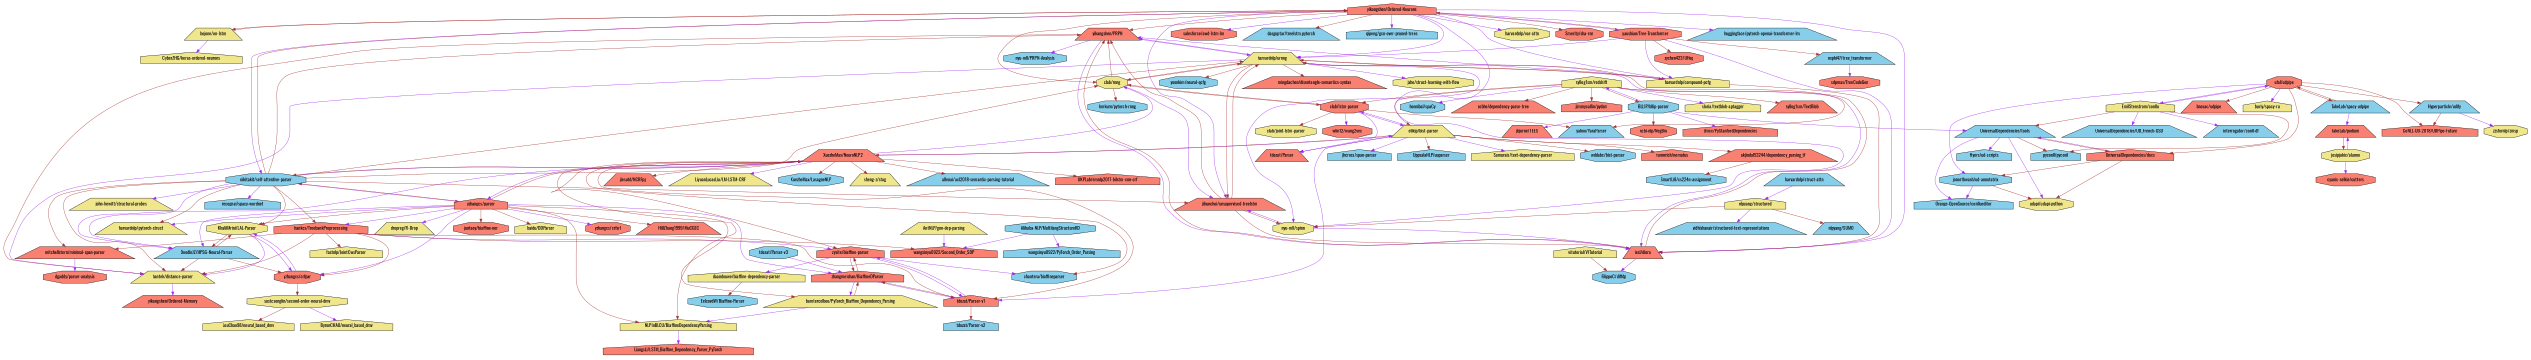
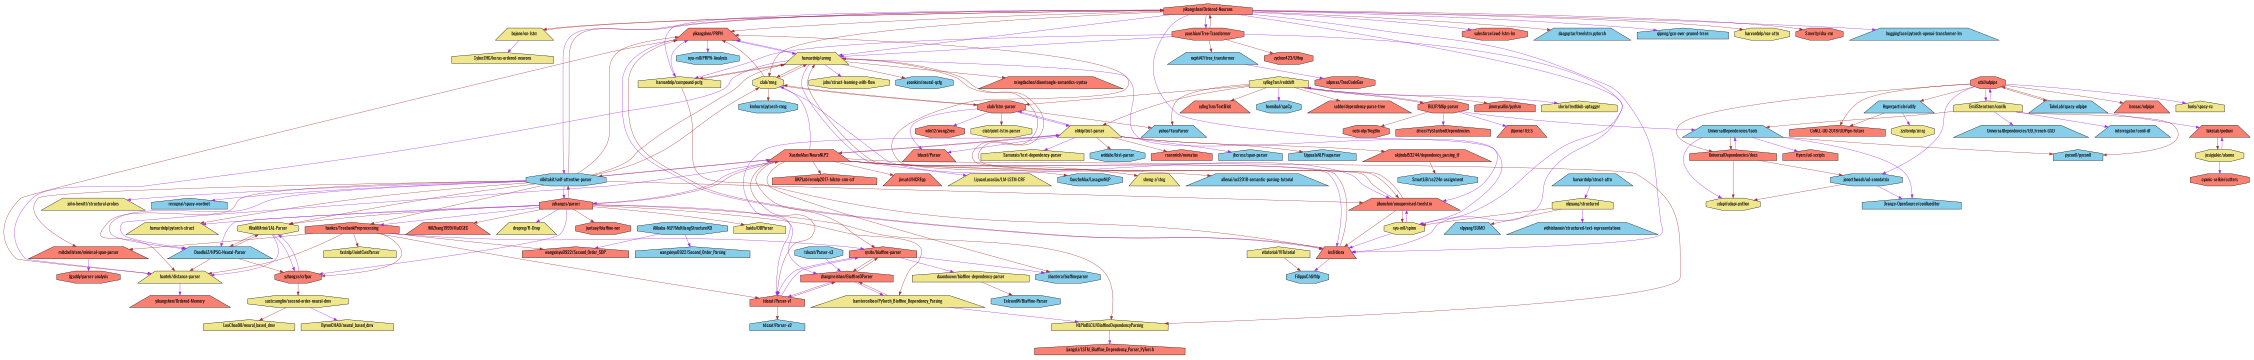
  digraph {
    fontname=Oswald
    node [fillcolor=salmon fontname=Oswald shape=trapezium style=filled]
    edge [color=brown fontname=Oswald]
    "yikangshen/Ordered-Neurons" [l="27.613,32.842" shape=house]
    "bojone/on-lstm" [fillcolor=khaki l="27.653,32.856"]
    "yikangshen/PRPN" [l="27.588,32.842"]
    "harvardnlp/urnng" [fillcolor=khaki l="27.588,32.827"]
    "iesl/diora" [l="27.605,32.827"]
    "yaushian/Tree-Transformer" [l="27.632,32.818" shape=octagon]
    "salesforce/awd-lstm-lm" [l="30.028,32.509" shape=octagon]
    "dasguptar/treelstm.pytorch" [fillcolor=skyblue l="27.054,34.49"]
    "qipeng/gcn-over-pruned-trees" [fillcolor=skyblue l="30.681,30.944" shape=house]
    "jihunchoi/unsupervised-treelstm" [l="27.576,32.838"]
    "nikitakit/self-attentive-parser" [fillcolor=skyblue l="27.545,32.848" shape=octagon]
    "harvardnlp/compound-pcfg" [fillcolor=khaki l="27.606,32.814" shape=house]
    "harvardnlp/var-attn" [fillcolor=khaki l="28.121,33.81" shape=octagon]
    "Smerity/sha-rnn" [l="29.836,32.436" shape=octagon]
    "nyu-mll/spinn" [fillcolor=khaki l="27.597,32.857" shape=octagon]
    "huggingface/pytorch-openai-transformer-lm" [fillcolor=skyblue l="29.96,32.482"]
    "clab/rnng" [fillcolor=khaki l="27.552,32.819" shape=octagon]
    "CyberZHG/keras-ordered-neurons" [fillcolor=khaki l="27.681,32.865" shape=house]
    "hantek/distance-parser" [fillcolor=khaki l="27.554,32.866"]
    "nyu-mll/PRPN-Analysis" [fillcolor=skyblue l="27.618,32.867" shape=octagon]
    "mingdachen/disentangle-semantics-syntax" [l="27.639,32.833"]
    "jxhe/struct-learning-with-flow" [fillcolor=khaki l="25.203,32.633" shape=octagon]
    "yoonkim/neural-qcfg" [fillcolor=skyblue l="27.59,32.796" shape=octagon]
    "FilippoC/diffdp" [fillcolor=skyblue l="27.632,32.793" shape=octagon]
    "nxphi47/tree_transformer" [fillcolor=skyblue l="27.669,32.803"]
    "zychen423/UHop" [l="27.66,32.818" shape=octagon]
    "yzhangcs/parser" [l="27.497,32.864" shape=house]
    "KhalilMrini/LAL-Parser" [fillcolor=khaki l="27.534,32.881" shape=octagon]
    "hankcs/TreebankPreprocessing" [l="27.503,32.88" shape=house]
    "XuezheMax/NeuroNLP2" [l="27.495,32.833"]
    "DoodleJZ/HPSG-Neural-Parser" [fillcolor=skyblue l="27.525,32.866"]
    "harvardnlp/pytorch-struct" [fillcolor=khaki l="29.82,32.33"]
    "mitchellstern/minimal-span-parser" [l="27.518,32.848"]
    "john-hewitt/structural-probes" [fillcolor=khaki l="29.745,32.296"]
    "recognai/spacy-wordnet" [fillcolor=skyblue l="29.1,30.724" shape=house]
    "yikangshen/Ordered-Memory" [l="27.561,32.893"]
    "clab/lstm-parser" [l="27.507,32.773" shape=octagon]
    "kmkurn/pytorch-rnng" [fillcolor=skyblue l="27.556,32.794" shape=octagon]
    "sdpmas/TreeCodeGen" [l="27.691,32.797" shape=octagon]
    "yzhangcs/crfpar" [l="27.521,32.894" shape=octagon]
    "zhangmeishan/BiaffineDParser" [l="27.447,32.857" shape=house]
    "juntaoy/biaffine-ner" [l="32.458,30.155" shape=octagon]
    "baidu/DDParser" [fillcolor=khaki l="32.24,30.273" shape=house]
    "bamtercelboo/PyTorch_Biaffine_Dependency_Parsing" [fillcolor=khaki l="27.455,32.874"]
-   "yzhangcs/crfsrl" [l="27.479,32.893" shape=octagon]
    "NLPInBLCU/BiaffineDependencyParsing" [fillcolor=khaki l="27.473,32.871" shape=house]
    "HillZhang1999/MuCGEC" [l="31.559,28.706"]
    "dropreg/R-Drop" [fillcolor=khaki l="32.252,30.327"]
    "zysite/biaffine-parser" [l="27.466,32.854" shape=house]
    "tdozat/Parser-v1" [l="27.461,32.839" shape=house]
    "wangxinyu0922/Second_Order_SDP" [l="27.481,32.928" shape=house]
    "fastnlp/JointCwsParser" [fillcolor=khaki l="27.498,32.909" shape=house]
    "elikip/bist-parser" [fillcolor=khaki l="27.469,32.786"]
    "chantera/biaffineparser" [fillcolor=skyblue l="27.469,32.827" shape=octagon]
    "LiyuanLucasLiu/LM-LSTM-CRF" [fillcolor=khaki l="32.309,29.985"]
    "XuezheMax/LasagneNLP" [fillcolor=skyblue l="27.495,32.808" shape=octagon]
    "sheng-z/stog" [fillcolor=khaki l="29.804,31.843"]
    "allenai/acl2018-semantic-parsing-tutorial" [fillcolor=skyblue l="-10.894,-4.63"]
    "UKPLab/emnlp2017-bilstm-cnn-crf" [l="32.265,29.967" shape=house]
    "jiesutd/NCRFpp" [l="32.281,30.019"]
    "dgaddy/parser-analysis" [l="27.522,32.826" shape=octagon]
    "yahoo/YaraParser" [fillcolor=skyblue l="27.497,32.741"]
    "tdozat/Parser" [l="27.485,32.768"]
    "clab/joint-lstm-parser" [fillcolor=khaki l="27.529,32.754" shape=octagon]
    "wlin12/wang2vec" [l="30.667,33.738" shape=octagon]
    "akjindal53244/dependency_parsing_tf" [l="27.416,32.784"]
    "jhcross/span-parser" [fillcolor=skyblue l="27.442,32.782" shape=house]
    "UppsalaNLP/uuparser" [fillcolor=skyblue l="27.458,32.759" shape=house]
    "Samurais/text-dependency-parser" [fillcolor=khaki l="27.435,32.765" shape=house]
    "wddabc/bist-parser" [fillcolor=skyblue l="27.445,32.797" shape=octagon]
    "rsennrich/nematus" [l="30.046,32.322" shape=house]
    "sustcsonglin/second-order-neural-dmv" [fillcolor=khaki l="27.529,32.926" shape=octagon]
    "LiangsLi/LSTM_Biaffine_Dependency_Parser_PyTorch" [l="27.455,32.891" shape=house]
    "LouChao98/neural_based_dmv" [fillcolor=khaki l="27.542,32.941" shape=house]
    "ByronCHAO/neural_based_dmv" [fillcolor=khaki l="27.526,32.945" shape=house]
    "daandouwe/biaffine-dependency-parser" [fillcolor=khaki l="27.43,32.874" shape=house]
    "tdozat/Parser-v2" [fillcolor=skyblue l="27.43,32.833" shape=house]
    "Alibaba-NLP/MultilangStructureKD" [fillcolor=skyblue l="27.475,32.958" shape=octagon]
-   "wangxinyu0922/Second_Order_Parsing" [fillcolor=skyblue l="27.471,32.977" shape=house label="wangxinyu0922/PyTorch_Order_Parsing"]
+   "wangxinyu0922/Second_Order_Parsing" [fillcolor=skyblue l="27.471,32.977" shape=house]
    "SmartLi8/cs224n-assignment" [fillcolor=skyblue l="27.391,32.782" shape=octagon]
    "EelcovdW/Biaffine-Parser" [fillcolor=skyblue l="27.411,32.886" shape=octagon]
    "ufal/udpipe" [l="27.408,32.55" shape=octagon]
    "TakeLab/spacy-udpipe" [fillcolor=skyblue l="27.379,32.533"]
    "CoNLL-UD-2018/UDPipe-Future" [l="27.436,32.556" shape=house]
    "bnosac/udpipe" [l="19.705,42.368"]
    "buriy/spacy-ru" [fillcolor=khaki l="-9.309,20.396" shape=house]
    "jonorthwash/ud-annotatrix" [fillcolor=skyblue l="27.415,32.581" shape=octagon]
    "UniversalDependencies/docs" [l="27.399,32.578" shape=house]
    "Hyperparticle/udify" [fillcolor=skyblue l="27.458,32.549"]
    "EmilStenstrom/conllu" [fillcolor=khaki l="27.428,32.534" shape=house]
    "TakeLab/podium" [l="27.351,32.514"]
    "udapi/udapi-python" [fillcolor=khaki l="27.399,32.596" shape=octagon]
    "Orange-OpenSource/conllueditor" [fillcolor=skyblue l="27.412,32.608" shape=house]
    "UniversalDependencies/tools" [fillcolor=skyblue l="27.427,32.596"]
    "zzsfornlp/zmsp" [fillcolor=khaki l="27.483,32.541" shape=octagon]
    "pyconll/pyconll" [fillcolor=skyblue l="27.423,32.5" shape=house]
    "UniversalDependencies/UD_French-GSD" [fillcolor=skyblue l="27.45,32.524"]
    "interrogator/conll-df" [fillcolor=skyblue l="27.442,32.513"]
    "josipjukic/alanno" [fillcolor=khaki l="27.335,32.502" shape=octagon]
-   "ftyers/ud-scripts" [fillcolor=skyblue l="27.449,32.6" shape=house]
+   "ftyers/ud-scripts" [l="27.449,32.6" shape=house]
    "harvardnlp/struct-attn" [fillcolor=skyblue l="27.586,32.878"]
    "nlpyang/structured" [fillcolor=khaki l="27.613,32.894" shape=house]
    "vidhishanair/structured-text-representations" [fillcolor=skyblue l="27.628,32.912"]
    "nlpyang/SUMO" [fillcolor=skyblue l="28.362,33.72"]
    "tdozat/Parser-v3" [fillcolor=skyblue l="27.407,32.86" shape=octagon]
-   "BLLIP/bllip-parser" [fillcolor=skyblue l="27.457,32.668" shape=octagon]
+   "BLLIP/bllip-parser" [l="27.457,32.668" shape=octagon]
    "dmcc/PyStanfordDependencies" [l="27.47,32.647" shape=house]
    "jbjorne/TEES" [l="32.851,30.046"]
    "ncbi-nlp/NegBio" [l="28.962,36.659" shape=octagon]
    "syllog1sm/redshift" [fillcolor=khaki l="27.475,32.718" shape=house]
    "syllog1sm/TextBlob" [l="27.447,32.712"]
    "honnibal/spaCy" [fillcolor=skyblue l="21.733,28.836" shape=octagon]
    "sobhe/dependency-parse-tree" [l="27.465,32.696"]
    "jimmycallin/pydsm" [l="25.558,30.811" shape=house]
    "sloria/textblob-aptagger" [fillcolor=khaki l="27.499,32.696" shape=house]
    "vitutorial/VITutorial" [fillcolor=khaki l="27.649,32.773" shape=house]
    "cyanic-selkie/cutters" [l="27.32,32.491" shape=octagon]
-   "AntNLP/gnn-dep-parsing" [fillcolor=khaki l="27.459,32.941"]
    "yikangshen/Ordered-Neurons" -> "bojone/on-lstm"
    "yikangshen/Ordered-Neurons" -> "yikangshen/PRPN"
    "yikangshen/Ordered-Neurons" -> "harvardnlp/urnng" [color=purple]
    "yikangshen/Ordered-Neurons" -> "iesl/diora" [color=purple]
    "yikangshen/Ordered-Neurons" -> "yaushian/Tree-Transformer" [color=purple]
    "yikangshen/Ordered-Neurons" -> "salesforce/awd-lstm-lm" [color=purple e=1]
    "yikangshen/Ordered-Neurons" -> "dasguptar/treelstm.pytorch" [e=1]
    "yikangshen/Ordered-Neurons" -> "qipeng/gcn-over-pruned-trees" [color=purple e=1]
    "yikangshen/Ordered-Neurons" -> "jihunchoi/unsupervised-treelstm" [color=purple]
    "yikangshen/Ordered-Neurons" -> "nikitakit/self-attentive-parser" [color=purple]
    "yikangshen/Ordered-Neurons" -> "harvardnlp/compound-pcfg" [color=purple]
-   "yikangshen/Ordered-Neurons" -> "harvardnlp/var-attn" [color=purple e=1]
+   "yikangshen/Ordered-Neurons" -> "harvardnlp/var-attn" [e=1]
    "yikangshen/Ordered-Neurons" -> "Smerity/sha-rnn" [e=1]
    "yikangshen/Ordered-Neurons" -> "nyu-mll/spinn" [color=purple]
    "yikangshen/Ordered-Neurons" -> "huggingface/pytorch-openai-transformer-lm" [color=purple e=1]
    "yikangshen/Ordered-Neurons" -> "clab/rnng"
    "bojone/on-lstm" -> "yikangshen/Ordered-Neurons"
    "bojone/on-lstm" -> "CyberZHG/keras-ordered-neurons" [color=purple]
    "yikangshen/PRPN" -> "harvardnlp/urnng" [color=purple]
    "yikangshen/PRPN" -> "iesl/diora" [color=purple]
    "yikangshen/PRPN" -> "hantek/distance-parser"
    "yikangshen/PRPN" -> "nyu-mll/PRPN-Analysis" [color=purple]
    "harvardnlp/urnng" -> "yikangshen/PRPN" [color=purple]
    "harvardnlp/urnng" -> "iesl/diora" [color=purple]
    "harvardnlp/urnng" -> "jihunchoi/unsupervised-treelstm"
    "harvardnlp/urnng" -> "harvardnlp/compound-pcfg"
    "harvardnlp/urnng" -> "nyu-mll/spinn" [color=purple]
    "harvardnlp/urnng" -> "clab/rnng"
    "harvardnlp/urnng" -> "hantek/distance-parser" [color=purple]
    "harvardnlp/urnng" -> "mingdachen/disentangle-semantics-syntax"
    "harvardnlp/urnng" -> "jxhe/struct-learning-with-flow" [color=purple e=1]
    "harvardnlp/urnng" -> "yoonkim/neural-qcfg"
    "iesl/diora" -> "yikangshen/PRPN"
    "iesl/diora" -> "harvardnlp/urnng"
    "iesl/diora" -> "FilippoC/diffdp" [color=purple]
    "yaushian/Tree-Transformer" -> "yikangshen/Ordered-Neurons"
    "yaushian/Tree-Transformer" -> "harvardnlp/urnng" [color=purple]
    "yaushian/Tree-Transformer" -> "iesl/diora" [color=purple]
    "yaushian/Tree-Transformer" -> "harvardnlp/compound-pcfg" [color=purple]
    "yaushian/Tree-Transformer" -> "nxphi47/tree_transformer"
    "yaushian/Tree-Transformer" -> "zychen423/UHop"
    "jihunchoi/unsupervised-treelstm" -> "yikangshen/PRPN"
    "jihunchoi/unsupervised-treelstm" -> "harvardnlp/urnng"
    "jihunchoi/unsupervised-treelstm" -> "iesl/diora"
    "jihunchoi/unsupervised-treelstm" -> "nyu-mll/spinn"
    "nikitakit/self-attentive-parser" -> "yikangshen/Ordered-Neurons"
    "nikitakit/self-attentive-parser" -> "yikangshen/PRPN"
    "nikitakit/self-attentive-parser" -> "harvardnlp/urnng"
    "nikitakit/self-attentive-parser" -> "jihunchoi/unsupervised-treelstm"
    "nikitakit/self-attentive-parser" -> "clab/rnng"
    "nikitakit/self-attentive-parser" -> "hantek/distance-parser"
    "nikitakit/self-attentive-parser" -> "yzhangcs/parser" [color=purple]
    "nikitakit/self-attentive-parser" -> "KhalilMrini/LAL-Parser"
    "nikitakit/self-attentive-parser" -> "hankcs/TreebankPreprocessing"
    "nikitakit/self-attentive-parser" -> "XuezheMax/NeuroNLP2" [color=purple]
    "nikitakit/self-attentive-parser" -> "DoodleJZ/HPSG-Neural-Parser" [color=purple]
    "nikitakit/self-attentive-parser" -> "harvardnlp/pytorch-struct" [e=1]
    "nikitakit/self-attentive-parser" -> "mitchellstern/minimal-span-parser"
    "nikitakit/self-attentive-parser" -> "john-hewitt/structural-probes" [color=purple e=1]
    "nikitakit/self-attentive-parser" -> "recognai/spacy-wordnet" [color=purple e=1]
    "harvardnlp/compound-pcfg" -> "yikangshen/PRPN" [color=purple]
    "harvardnlp/compound-pcfg" -> "harvardnlp/urnng"
    "harvardnlp/compound-pcfg" -> "iesl/diora"
    "nyu-mll/spinn" -> "iesl/diora" [color=purple]
    "nyu-mll/spinn" -> "jihunchoi/unsupervised-treelstm" [color=purple]
    "clab/rnng" -> "yikangshen/PRPN"
    "clab/rnng" -> "harvardnlp/urnng"
    "clab/rnng" -> "jihunchoi/unsupervised-treelstm" [color=purple]
    "clab/rnng" -> "clab/lstm-parser"
    "clab/rnng" -> "kmkurn/pytorch-rnng"
    "hantek/distance-parser" -> "yikangshen/Ordered-Memory" [color=purple]
    "nxphi47/tree_transformer" -> "sdpmas/TreeCodeGen" [color=purple]
    "yzhangcs/parser" -> "nikitakit/self-attentive-parser"
    "yzhangcs/parser" -> "KhalilMrini/LAL-Parser"
    "yzhangcs/parser" -> "hankcs/TreebankPreprocessing" [color=purple]
    "yzhangcs/parser" -> "XuezheMax/NeuroNLP2"
    "yzhangcs/parser" -> "DoodleJZ/HPSG-Neural-Parser" [color=purple]
    "yzhangcs/parser" -> "harvardnlp/pytorch-struct" [color=purple e=1]
    "yzhangcs/parser" -> "yzhangcs/crfpar" [color=purple]
    "yzhangcs/parser" -> "zhangmeishan/BiaffineDParser" [color=purple]
    "yzhangcs/parser" -> "juntaoy/biaffine-ner" [e=1]
    "yzhangcs/parser" -> "baidu/DDParser" [e=1]
    "yzhangcs/parser" -> "bamtercelboo/PyTorch_Biaffine_Dependency_Parsing"
-   "yzhangcs/parser" -> "yzhangcs/crfsrl" [color=purple]
    "yzhangcs/parser" -> "NLPInBLCU/BiaffineDependencyParsing"
    "yzhangcs/parser" -> "HillZhang1999/MuCGEC" [e=1]
    "yzhangcs/parser" -> "dropreg/R-Drop" [color=purple e=1]
    "KhalilMrini/LAL-Parser" -> "hantek/distance-parser" [color=purple]
    "KhalilMrini/LAL-Parser" -> "DoodleJZ/HPSG-Neural-Parser"
    "KhalilMrini/LAL-Parser" -> "yzhangcs/crfpar" [color=purple]
    "hankcs/TreebankPreprocessing" -> "hantek/distance-parser"
    "hankcs/TreebankPreprocessing" -> "mitchellstern/minimal-span-parser"
    "hankcs/TreebankPreprocessing" -> "yzhangcs/crfpar"
    "hankcs/TreebankPreprocessing" -> "zysite/biaffine-parser" [color=purple]
    "hankcs/TreebankPreprocessing" -> "tdozat/Parser-v1"
    "hankcs/TreebankPreprocessing" -> "wangxinyu0922/Second_Order_SDP"
    "hankcs/TreebankPreprocessing" -> "fastnlp/JointCwsParser"
    "XuezheMax/NeuroNLP2" -> "nikitakit/self-attentive-parser"
    "XuezheMax/NeuroNLP2" -> "clab/rnng" [color=purple]
    "XuezheMax/NeuroNLP2" -> "yzhangcs/parser" [color=purple]
    "XuezheMax/NeuroNLP2" -> "DoodleJZ/HPSG-Neural-Parser" [color=purple]
    "XuezheMax/NeuroNLP2" -> "NLPInBLCU/BiaffineDependencyParsing"
    "XuezheMax/NeuroNLP2" -> "zysite/biaffine-parser"
    "XuezheMax/NeuroNLP2" -> "tdozat/Parser-v1"
    "XuezheMax/NeuroNLP2" -> "elikip/bist-parser" [color=purple]
    "XuezheMax/NeuroNLP2" -> "chantera/biaffineparser"
    "XuezheMax/NeuroNLP2" -> "LiyuanLucasLiu/LM-LSTM-CRF" [color=purple e=1]
    "XuezheMax/NeuroNLP2" -> "XuezheMax/LasagneNLP"
    "XuezheMax/NeuroNLP2" -> "sheng-z/stog" [e=1]
    "XuezheMax/NeuroNLP2" -> "allenai/acl2018-semantic-parsing-tutorial" [e=1]
    "XuezheMax/NeuroNLP2" -> "UKPLab/emnlp2017-bilstm-cnn-crf" [e=1]
    "XuezheMax/NeuroNLP2" -> "jiesutd/NCRFpp" [e=1]
    "DoodleJZ/HPSG-Neural-Parser" -> "hantek/distance-parser"
    "DoodleJZ/HPSG-Neural-Parser" -> "KhalilMrini/LAL-Parser"
    "DoodleJZ/HPSG-Neural-Parser" -> "yzhangcs/crfpar"
    "mitchellstern/minimal-span-parser" -> "dgaddy/parser-analysis" [color=purple]
    "clab/lstm-parser" -> "clab/rnng"
    "clab/lstm-parser" -> "elikip/bist-parser" [color=purple]
    "clab/lstm-parser" -> "yahoo/YaraParser"
    "clab/lstm-parser" -> "tdozat/Parser" [color=purple]
    "clab/lstm-parser" -> "clab/joint-lstm-parser"
    "clab/lstm-parser" -> "wlin12/wang2vec" [color=purple e=1]
    "yzhangcs/crfpar" -> "KhalilMrini/LAL-Parser" [color=purple]
    "yzhangcs/crfpar" -> "sustcsonglin/second-order-neural-dmv"
    "zhangmeishan/BiaffineDParser" -> "bamtercelboo/PyTorch_Biaffine_Dependency_Parsing" [color=purple]
    "zhangmeishan/BiaffineDParser" -> "zysite/biaffine-parser"
    "zhangmeishan/BiaffineDParser" -> "tdozat/Parser-v1" [color=purple]
    "bamtercelboo/PyTorch_Biaffine_Dependency_Parsing" -> "zhangmeishan/BiaffineDParser"
    "bamtercelboo/PyTorch_Biaffine_Dependency_Parsing" -> "NLPInBLCU/BiaffineDependencyParsing" [color=purple]
    "NLPInBLCU/BiaffineDependencyParsing" -> "LiangsLi/LSTM_Biaffine_Dependency_Parser_PyTorch" [color=purple]
    "zysite/biaffine-parser" -> "zhangmeishan/BiaffineDParser"
    "zysite/biaffine-parser" -> "tdozat/Parser-v1" [color=purple]
    "zysite/biaffine-parser" -> "chantera/biaffineparser" [color=purple]
    "zysite/biaffine-parser" -> "daandouwe/biaffine-dependency-parser" [color=purple]
    "tdozat/Parser-v1" -> "zhangmeishan/BiaffineDParser"
    "tdozat/Parser-v1" -> "zysite/biaffine-parser" [color=purple]
    "tdozat/Parser-v1" -> "tdozat/Parser-v2"
    "elikip/bist-parser" -> "XuezheMax/NeuroNLP2"
    "elikip/bist-parser" -> "clab/lstm-parser" [color=purple]
    "elikip/bist-parser" -> "tdozat/Parser-v1" [color=purple]
    "elikip/bist-parser" -> "tdozat/Parser" [color=purple]
    "elikip/bist-parser" -> "akjindal53244/dependency_parsing_tf"
    "elikip/bist-parser" -> "jhcross/span-parser" [color=purple]
    "elikip/bist-parser" -> "UppsalaNLP/uuparser"
    "elikip/bist-parser" -> "Samurais/text-dependency-parser" [color=purple]
    "elikip/bist-parser" -> "wddabc/bist-parser"
    "elikip/bist-parser" -> "rsennrich/nematus" [e=1]
    "akjindal53244/dependency_parsing_tf" -> "SmartLi8/cs224n-assignment"
    "sustcsonglin/second-order-neural-dmv" -> "LouChao98/neural_based_dmv"
    "sustcsonglin/second-order-neural-dmv" -> "ByronCHAO/neural_based_dmv" [color=purple]
    "daandouwe/biaffine-dependency-parser" -> "EelcovdW/Biaffine-Parser"
    "Alibaba-NLP/MultilangStructureKD" -> "wangxinyu0922/Second_Order_SDP" [color=purple]
    "Alibaba-NLP/MultilangStructureKD" -> "wangxinyu0922/Second_Order_Parsing" [color=purple]
    "ufal/udpipe" -> "TakeLab/spacy-udpipe"
    "ufal/udpipe" -> "CoNLL-UD-2018/UDPipe-Future"
    "ufal/udpipe" -> "bnosac/udpipe" [e=1]
    "ufal/udpipe" -> "buriy/spacy-ru" [color=purple e=1]
    "ufal/udpipe" -> "jonorthwash/ud-annotatrix" [color=purple]
    "ufal/udpipe" -> "UniversalDependencies/docs"
    "ufal/udpipe" -> "Hyperparticle/udify"
    "ufal/udpipe" -> "EmilStenstrom/conllu" [color=purple]
    "TakeLab/spacy-udpipe" -> "ufal/udpipe"
    "TakeLab/spacy-udpipe" -> "TakeLab/podium" [color=purple]
    "jonorthwash/ud-annotatrix" -> "udapi/udapi-python"
    "jonorthwash/ud-annotatrix" -> "Orange-OpenSource/conllueditor" [color=purple]
    "UniversalDependencies/docs" -> "jonorthwash/ud-annotatrix"
    "UniversalDependencies/docs" -> "udapi/udapi-python"
    "UniversalDependencies/docs" -> "UniversalDependencies/tools" [color=purple]
    "Hyperparticle/udify" -> "CoNLL-UD-2018/UDPipe-Future"
    "Hyperparticle/udify" -> "zzsfornlp/zmsp" [color=purple]
    "EmilStenstrom/conllu" -> "ufal/udpipe" [color=purple]
    "EmilStenstrom/conllu" -> "UniversalDependencies/tools"
    "EmilStenstrom/conllu" -> "pyconll/pyconll"
    "EmilStenstrom/conllu" -> "UniversalDependencies/UD_French-GSD" [color=purple]
    "EmilStenstrom/conllu" -> "interrogator/conll-df" [color=purple]
    "TakeLab/podium" -> "josipjukic/alanno"
    "UniversalDependencies/tools" -> "UniversalDependencies/docs"
    "UniversalDependencies/tools" -> "udapi/udapi-python" [color=purple]
    "UniversalDependencies/tools" -> "Orange-OpenSource/conllueditor" [color=purple]
    "UniversalDependencies/tools" -> "pyconll/pyconll"
    "UniversalDependencies/tools" -> "ftyers/ud-scripts" [color=purple]
    "josipjukic/alanno" -> "TakeLab/podium" [color=purple]
    "josipjukic/alanno" -> "cyanic-selkie/cutters" [color=purple]
    "harvardnlp/struct-attn" -> "nlpyang/structured" [color=purple]
    "nlpyang/structured" -> "nyu-mll/spinn"
    "nlpyang/structured" -> "vidhishanair/structured-text-representations" [color=purple]
    "nlpyang/structured" -> "nlpyang/SUMO" [e=1]
    "tdozat/Parser-v3" -> "zhangmeishan/BiaffineDParser" [color=purple]
    "BLLIP/bllip-parser" -> "UniversalDependencies/tools" [color=purple]
    "BLLIP/bllip-parser" -> "dmcc/PyStanfordDependencies" [color=purple]
    "BLLIP/bllip-parser" -> "jbjorne/TEES" [color=purple e=1]
    "BLLIP/bllip-parser" -> "ncbi-nlp/NegBio" [e=1]
    "BLLIP/bllip-parser" -> "syllog1sm/redshift" [color=purple]
    "syllog1sm/redshift" -> "clab/lstm-parser"
    "syllog1sm/redshift" -> "elikip/bist-parser"
    "syllog1sm/redshift" -> "yahoo/YaraParser"
    "syllog1sm/redshift" -> "BLLIP/bllip-parser"
    "syllog1sm/redshift" -> "syllog1sm/TextBlob"
    "syllog1sm/redshift" -> "honnibal/spaCy" [color=purple e=1]
    "syllog1sm/redshift" -> "sobhe/dependency-parse-tree"
    "syllog1sm/redshift" -> "jimmycallin/pydsm" [e=1]
    "syllog1sm/redshift" -> "sloria/textblob-aptagger" [color=purple]
    "vitutorial/VITutorial" -> "FilippoC/diffdp"
-   "AntNLP/gnn-dep-parsing" -> "wangxinyu0922/Second_Order_SDP" [color=purple]
  }
